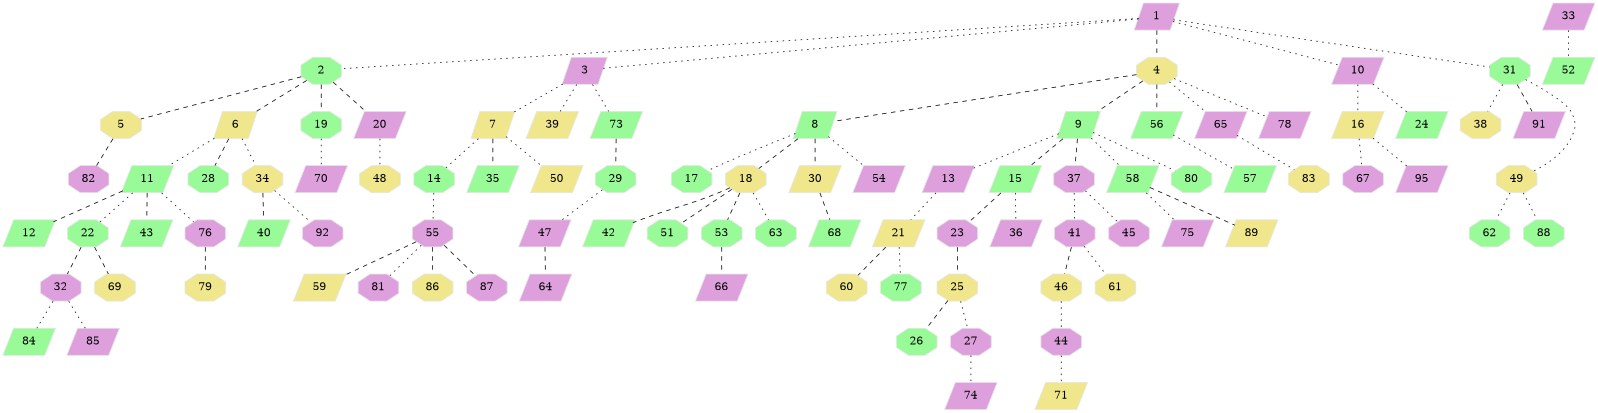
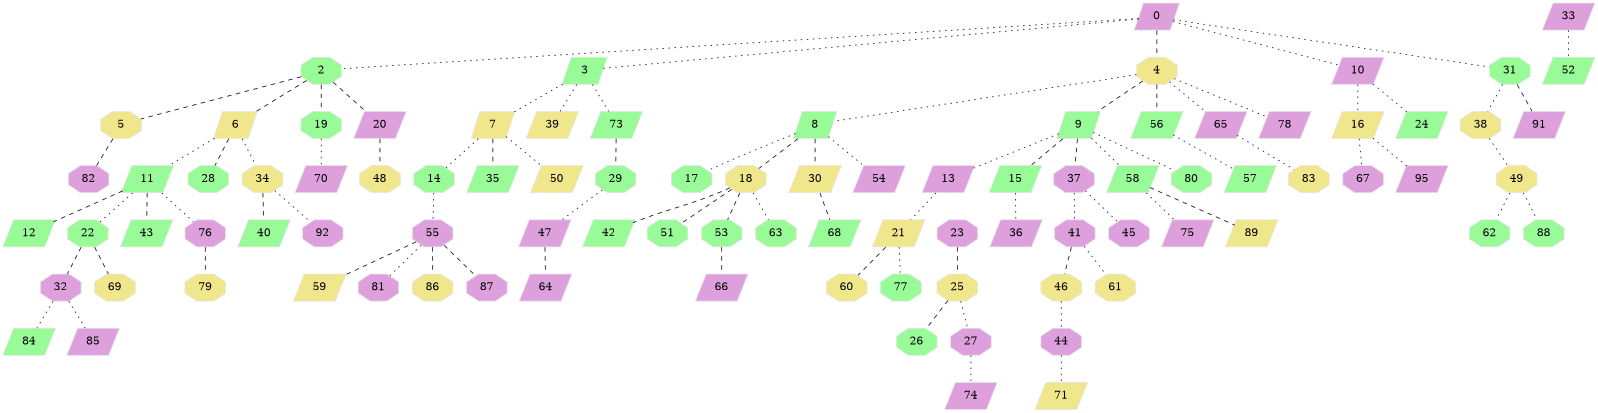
  graph {
    node [color=gray90 fillcolor=palegreen shape=parallelogram style=filled]
    edge [style=dotted]
    2 [shape=octagon]
-   1 [fillcolor=plum]
-   3 [fillcolor=plum]
+   1 [fillcolor=plum label=0]
+   3
    4 [fillcolor=khaki shape=octagon]
    10 [fillcolor=plum]
    31 [shape=octagon]
    5 [fillcolor=khaki shape=octagon]
    6 [fillcolor=khaki]
    19 [shape=octagon]
    20 [fillcolor=plum]
    7 [fillcolor=khaki]
    39 [fillcolor=khaki]
    73
    8
    9
    56
    65 [fillcolor=plum]
    78 [fillcolor=plum]
    16 [fillcolor=khaki]
    24
    38 [fillcolor=khaki shape=octagon]
    91 [fillcolor=plum]
    82 [fillcolor=plum shape=octagon]
    11
    28 [shape=octagon]
    34 [fillcolor=khaki shape=octagon]
    70 [fillcolor=plum]
    48 [fillcolor=khaki shape=octagon]
    14 [shape=octagon]
    35
    50 [fillcolor=khaki]
    29 [shape=octagon]
    17 [shape=octagon]
    18 [fillcolor=khaki shape=octagon]
    30 [fillcolor=khaki]
    54 [fillcolor=plum]
    13 [fillcolor=plum]
    15
    37 [fillcolor=plum shape=octagon]
    58
    80 [shape=octagon]
    57
    83 [fillcolor=khaki shape=octagon]
    12
    22 [shape=octagon]
    43
    76 [fillcolor=plum shape=octagon]
    40
    92 [fillcolor=plum shape=octagon]
    55 [fillcolor=plum shape=octagon]
    42
    51 [shape=octagon]
    53 [shape=octagon]
    63 [shape=octagon]
    68
    21 [fillcolor=khaki]
    23 [fillcolor=plum shape=octagon]
    36 [fillcolor=plum]
    41 [fillcolor=plum shape=octagon]
    45 [fillcolor=plum shape=octagon]
    75 [fillcolor=plum]
    89 [fillcolor=khaki]
    67 [fillcolor=plum shape=octagon]
    n64 [fillcolor=plum label=95]
    32 [fillcolor=plum shape=octagon]
    69 [fillcolor=khaki shape=octagon]
    79 [fillcolor=khaki shape=octagon]
    60 [fillcolor=khaki shape=octagon]
    77 [shape=octagon]
    59 [fillcolor=khaki]
    81 [fillcolor=plum shape=octagon]
    86 [fillcolor=khaki shape=octagon]
    87 [fillcolor=plum shape=octagon]
    25 [fillcolor=khaki shape=octagon]
    47 [fillcolor=plum]
    52
    33 [fillcolor=plum]
    66 [fillcolor=plum]
    84
    85 [fillcolor=plum]
    26 [shape=octagon]
    27 [fillcolor=plum shape=octagon]
    74 [fillcolor=plum]
    64 [fillcolor=plum]
    49 [fillcolor=khaki shape=octagon]
    46 [fillcolor=khaki shape=octagon]
    61 [fillcolor=khaki shape=octagon]
    62 [shape=octagon]
    88 [shape=octagon]
    44 [fillcolor=plum shape=octagon]
    71 [fillcolor=khaki]
    2 -- 5 [style=dashed]
    2 -- 6 [style=dashed]
    2 -- 19 [style=dashed]
    2 -- 20 [style=dashed]
    1 -- 2
    1 -- 3
    1 -- 4 [style=dashed]
    1 -- 10
    1 -- 31
    3 -- 7
    3 -- 39
    3 -- 73
-   4 -- 8 [style=dashed]
+   4 -- 8
    4 -- 9 [style=dashed]
    4 -- 56 [style=dashed]
    4 -- 65
    4 -- 78
    10 -- 16
    10 -- 24
    31 -- 38
    31 -- 91 [style=dashed]
    5 -- 82 [style=dashed]
    6 -- 11
    6 -- 28 [style=dashed]
    6 -- 34
    19 -- 70
-   20 -- 48
+   20 -- 48 [style=dashed]
    7 -- 14
    7 -- 35 [style=dashed]
    7 -- 50
    73 -- 29 [style=dashed]
    8 -- 17
    8 -- 18 [style=dashed]
    8 -- 30 [style=dashed]
    8 -- 54
    9 -- 13
    9 -- 15 [style=dashed]
    9 -- 37 [style=dashed]
    9 -- 58
    9 -- 80
    56 -- 57
    65 -- 83
    16 -- 67
    16 -- n64
-   31 -- 49
+   38 -- 49
    11 -- 12 [style=dashed]
    11 -- 22
    11 -- 43 [style=dashed]
    11 -- 76
    34 -- 40 [style=dashed]
    34 -- 92
    14 -- 55
    29 -- 47
    18 -- 42 [style=dashed]
    18 -- 51 [style=dashed]
    18 -- 53 [style=dashed]
    18 -- 63
    30 -- 68 [style=dashed]
    13 -- 21
-   15 -- 23 [style=dashed]
    15 -- 36
    37 -- 41
    37 -- 45
    58 -- 75
    58 -- 89 [style=dashed]
    22 -- 32 [style=dashed]
    22 -- 69 [style=dashed]
    76 -- 79 [style=dashed]
    55 -- 59 [style=dashed]
    55 -- 81
    55 -- 86 [style=dashed]
    55 -- 87 [style=dashed]
    53 -- 66 [style=dashed]
    21 -- 60 [style=dashed]
    21 -- 77
    23 -- 25 [style=dashed]
    41 -- 46 [style=dashed]
    41 -- 61
    32 -- 84
    32 -- 85
    25 -- 26 [style=dashed]
    25 -- 27
    47 -- 64 [style=dashed]
    33 -- 52
    27 -- 74
    49 -- 62
    49 -- 88
    46 -- 44
    44 -- 71
  }
